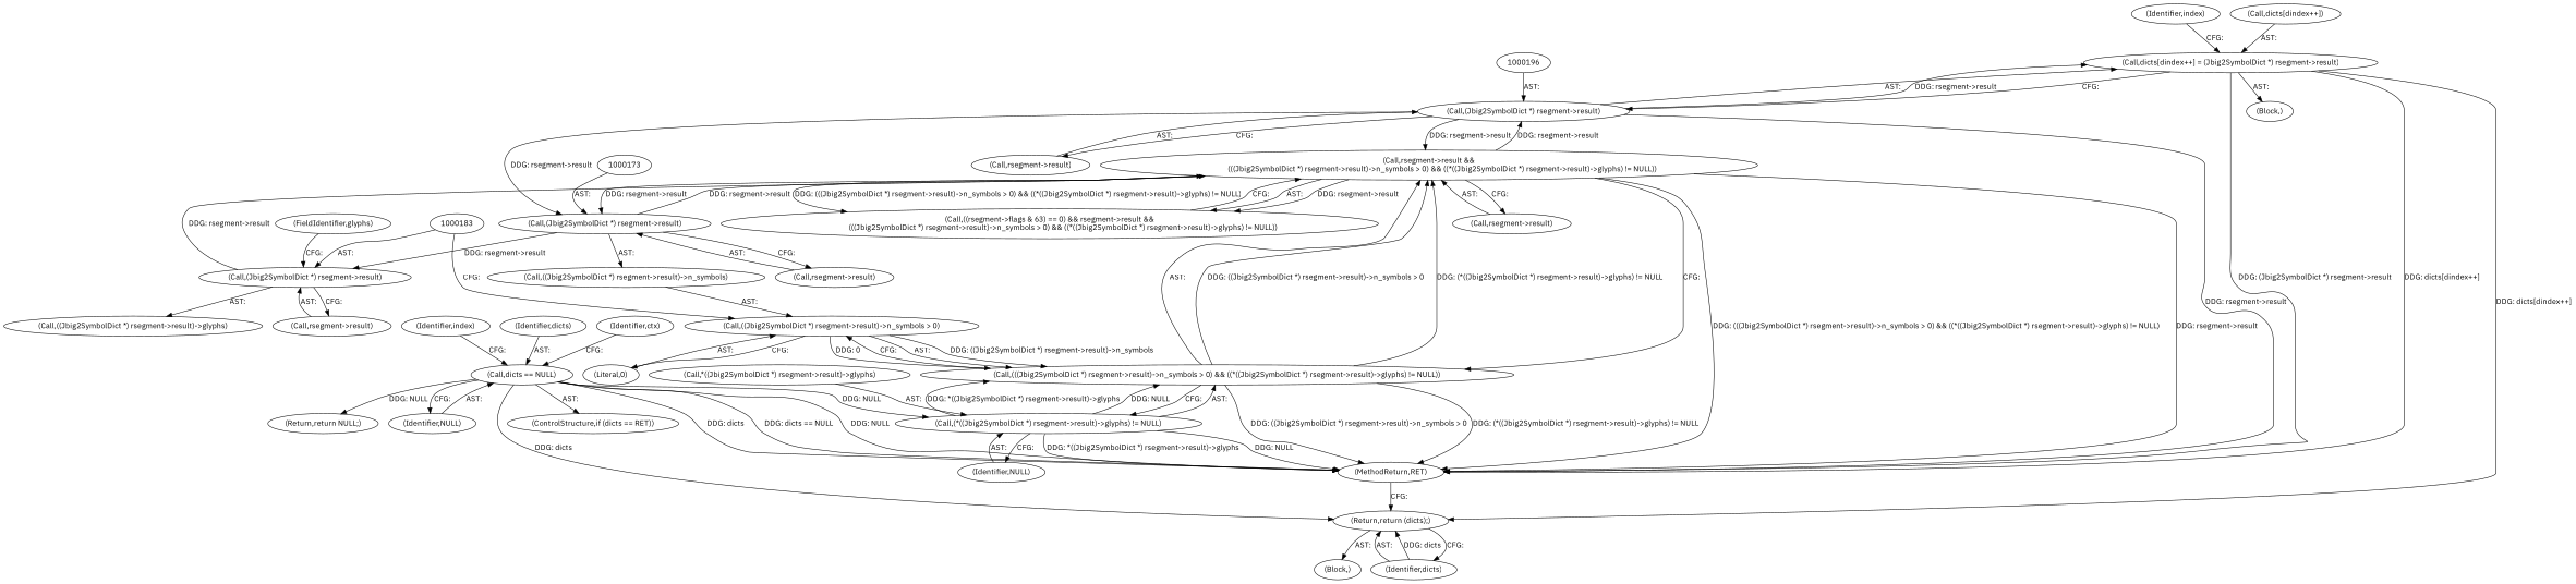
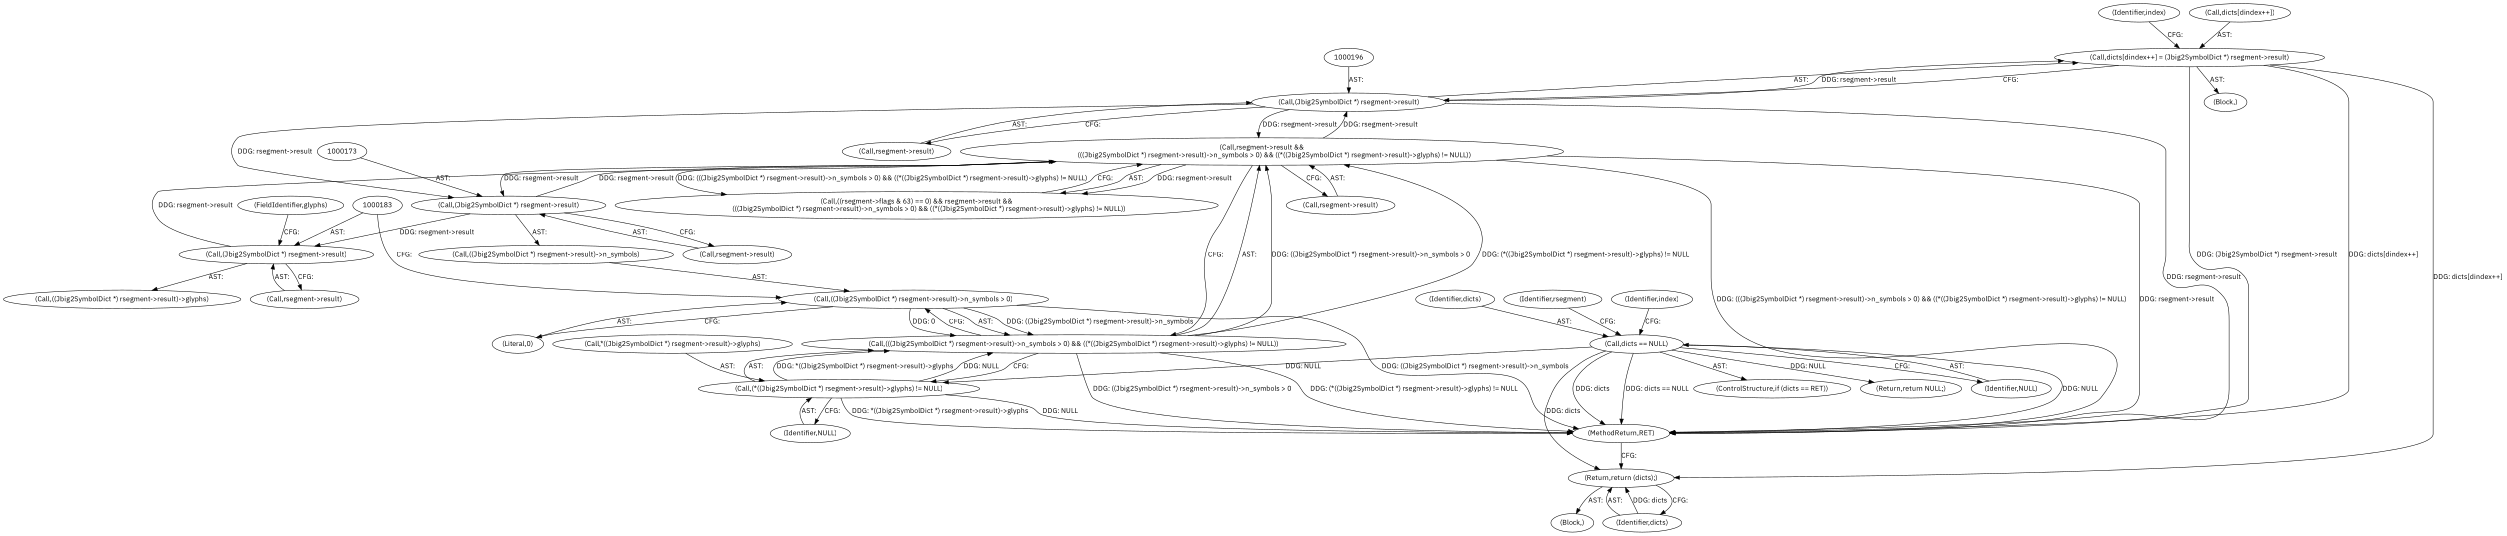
  digraph {
    fontname="IBM Plex Sans"
    node [fontname="IBM Plex Sans"]
    edge [fontname="IBM Plex Sans"]
    n1 [label="(Call,dicts[dindex++] = (Jbig2SymbolDict *) rsegment->result)"]
    n2 [label="(Call,(Jbig2SymbolDict *) rsegment->result)"]
    n3 [label="(Return,return (dicts);)"]
    n4 [label="(Block,)"]
    n5 [label="(MethodReturn,RET)"]
    n6 [label="(Call,rsegment->result &&\n                (((Jbig2SymbolDict *) rsegment->result)->n_symbols > 0) && ((*((Jbig2SymbolDict *) rsegment->result)->glyphs) != NULL))"]
    n7 [label="(Call,(Jbig2SymbolDict *) rsegment->result)"]
    n8 [label="(Call,rsegment->result)"]
    n9 [label="(Block,)"]
    n10 [label="(Identifier,dicts)"]
    n11 [label="(Call,(((Jbig2SymbolDict *) rsegment->result)->n_symbols > 0) && ((*((Jbig2SymbolDict *) rsegment->result)->glyphs) != NULL))"]
    n12 [label="(Call,rsegment->result)"]
    n13 [label="(Call,((rsegment->flags & 63) == 0) && rsegment->result &&\n                (((Jbig2SymbolDict *) rsegment->result)->n_symbols > 0) && ((*((Jbig2SymbolDict *) rsegment->result)->glyphs) != NULL))"]
    n14 [label="(Call,(Jbig2SymbolDict *) rsegment->result)"]
    n15 [label="(Call,((Jbig2SymbolDict *) rsegment->result)->n_symbols)"]
    n16 [label="(Call,rsegment->result)"]
    n17 [label="(Call,((Jbig2SymbolDict *) rsegment->result)->n_symbols > 0)"]
    n18 [label="(Call,(*((Jbig2SymbolDict *) rsegment->result)->glyphs) != NULL)"]
    n19 [label="(Call,((Jbig2SymbolDict *) rsegment->result)->glyphs)"]
    n20 [label="(Call,rsegment->result)"]
    n21 [label="(Literal,0)"]
    n22 [label="(Identifier,NULL)"]
    n23 [label="(Call,dicts == NULL)"]
    n24 [label="(ControlStructure,if (dicts == RET))"]
    n25 [label="(Return,return NULL;)"]
    n26 [label="(Identifier,NULL)"]
    n27 [label="(Call,*((Jbig2SymbolDict *) rsegment->result)->glyphs)"]
    n28 [label="(Identifier,index)"]
    n29 [label="(Identifier,index)"]
    n30 [label="(Call,dicts[dindex++])"]
    n31 [label="(FieldIdentifier,glyphs)"]
    n32 [label="(Identifier,dicts)"]
-   n33 [label="(Identifier,ctx)"]
+   n33 [label="(Identifier,rsegment)"]
    1000196
    1000173
    1000183
    n1 -> n2 [label="CFG: "]
    n1 -> n3 [label="DDG: dicts[dindex++]"]
    n1 -> n4 [label="AST: "]
    n1 -> n5 [label="DDG: (Jbig2SymbolDict *) rsegment->result"]
    n1 -> n5 [label="DDG: dicts[dindex++]"]
    n2 -> n1 [label="AST: "]
    n2 -> n1 [label="DDG: rsegment->result"]
    n2 -> n5 [label="DDG: rsegment->result"]
    n2 -> n6 [label="DDG: rsegment->result"]
    n2 -> n7 [label="DDG: rsegment->result"]
    n2 -> n8 [label="CFG: "]
    n3 -> n9 [label="AST: "]
    n3 -> n10 [label="CFG: "]
    n5 -> n3 [label="CFG: "]
    n6 -> n2 [label="DDG: rsegment->result"]
    n6 -> n5 [label="DDG: (((Jbig2SymbolDict *) rsegment->result)->n_symbols > 0) && ((*((Jbig2SymbolDict *) rsegment->result)->glyphs) != NULL)"]
    n6 -> n5 [label="DDG: rsegment->result"]
    n6 -> n7 [label="DDG: rsegment->result"]
    n6 -> n11 [label="CFG: "]
    n6 -> n12 [label="CFG: "]
    n6 -> n13 [label="AST: "]
    n6 -> n13 [label="DDG: rsegment->result"]
    n6 -> n13 [label="DDG: (((Jbig2SymbolDict *) rsegment->result)->n_symbols > 0) && ((*((Jbig2SymbolDict *) rsegment->result)->glyphs) != NULL)"]
    n7 -> n6 [label="DDG: rsegment->result"]
    n7 -> n14 [label="DDG: rsegment->result"]
    n7 -> n15 [label="AST: "]
    n7 -> n16 [label="CFG: "]
    n8 -> n2 [label="AST: "]
    n10 -> n3 [label="AST: "]
    n10 -> n3 [label="DDG: dicts"]
    n11 -> n5 [label="DDG: ((Jbig2SymbolDict *) rsegment->result)->n_symbols > 0"]
    n11 -> n5 [label="DDG: (*((Jbig2SymbolDict *) rsegment->result)->glyphs) != NULL"]
    n11 -> n6 [label="AST: "]
    n11 -> n6 [label="DDG: ((Jbig2SymbolDict *) rsegment->result)->n_symbols > 0"]
    n11 -> n6 [label="DDG: (*((Jbig2SymbolDict *) rsegment->result)->glyphs) != NULL"]
    n11 -> n17 [label="CFG: "]
    n11 -> n18 [label="CFG: "]
    n12 -> n6 [label="AST: "]
    n13 -> n6 [label="CFG: "]
    n14 -> n6 [label="DDG: rsegment->result"]
    n14 -> n19 [label="AST: "]
    n14 -> n20 [label="CFG: "]
    n15 -> n17 [label="AST: "]
    n16 -> n7 [label="AST: "]
+   n17 -> n5 [label="DDG: ((Jbig2SymbolDict *) rsegment->result)->n_symbols"]
    n17 -> n11 [label="AST: "]
    n17 -> n11 [label="DDG: ((Jbig2SymbolDict *) rsegment->result)->n_symbols"]
    n17 -> n11 [label="DDG: 0"]
    n17 -> n21 [label="CFG: "]
    n18 -> n5 [label="DDG: NULL"]
    n18 -> n5 [label="DDG: *((Jbig2SymbolDict *) rsegment->result)->glyphs"]
    n18 -> n11 [label="AST: "]
    n18 -> n11 [label="DDG: *((Jbig2SymbolDict *) rsegment->result)->glyphs"]
    n18 -> n11 [label="DDG: NULL"]
    n18 -> n22 [label="CFG: "]
    n20 -> n14 [label="AST: "]
    n21 -> n17 [label="AST: "]
    n22 -> n18 [label="AST: "]
    n23 -> n3 [label="DDG: dicts"]
    n23 -> n5 [label="DDG: dicts"]
    n23 -> n5 [label="DDG: dicts == NULL"]
    n23 -> n5 [label="DDG: NULL"]
    n23 -> n18 [label="DDG: NULL"]
    n23 -> n24 [label="AST: "]
    n23 -> n25 [label="DDG: NULL"]
    n23 -> n26 [label="CFG: "]
    n26 -> n23 [label="AST: "]
    n27 -> n18 [label="AST: "]
    n28 -> n23 [label="CFG: "]
    n29 -> n1 [label="CFG: "]
    n30 -> n1 [label="AST: "]
    n31 -> n14 [label="CFG: "]
    n32 -> n23 [label="AST: "]
    n33 -> n23 [label="CFG: "]
    1000196 -> n2 [label="AST: "]
    1000173 -> n7 [label="AST: "]
    1000183 -> n14 [label="AST: "]
    1000183 -> n17 [label="CFG: "]
  }
